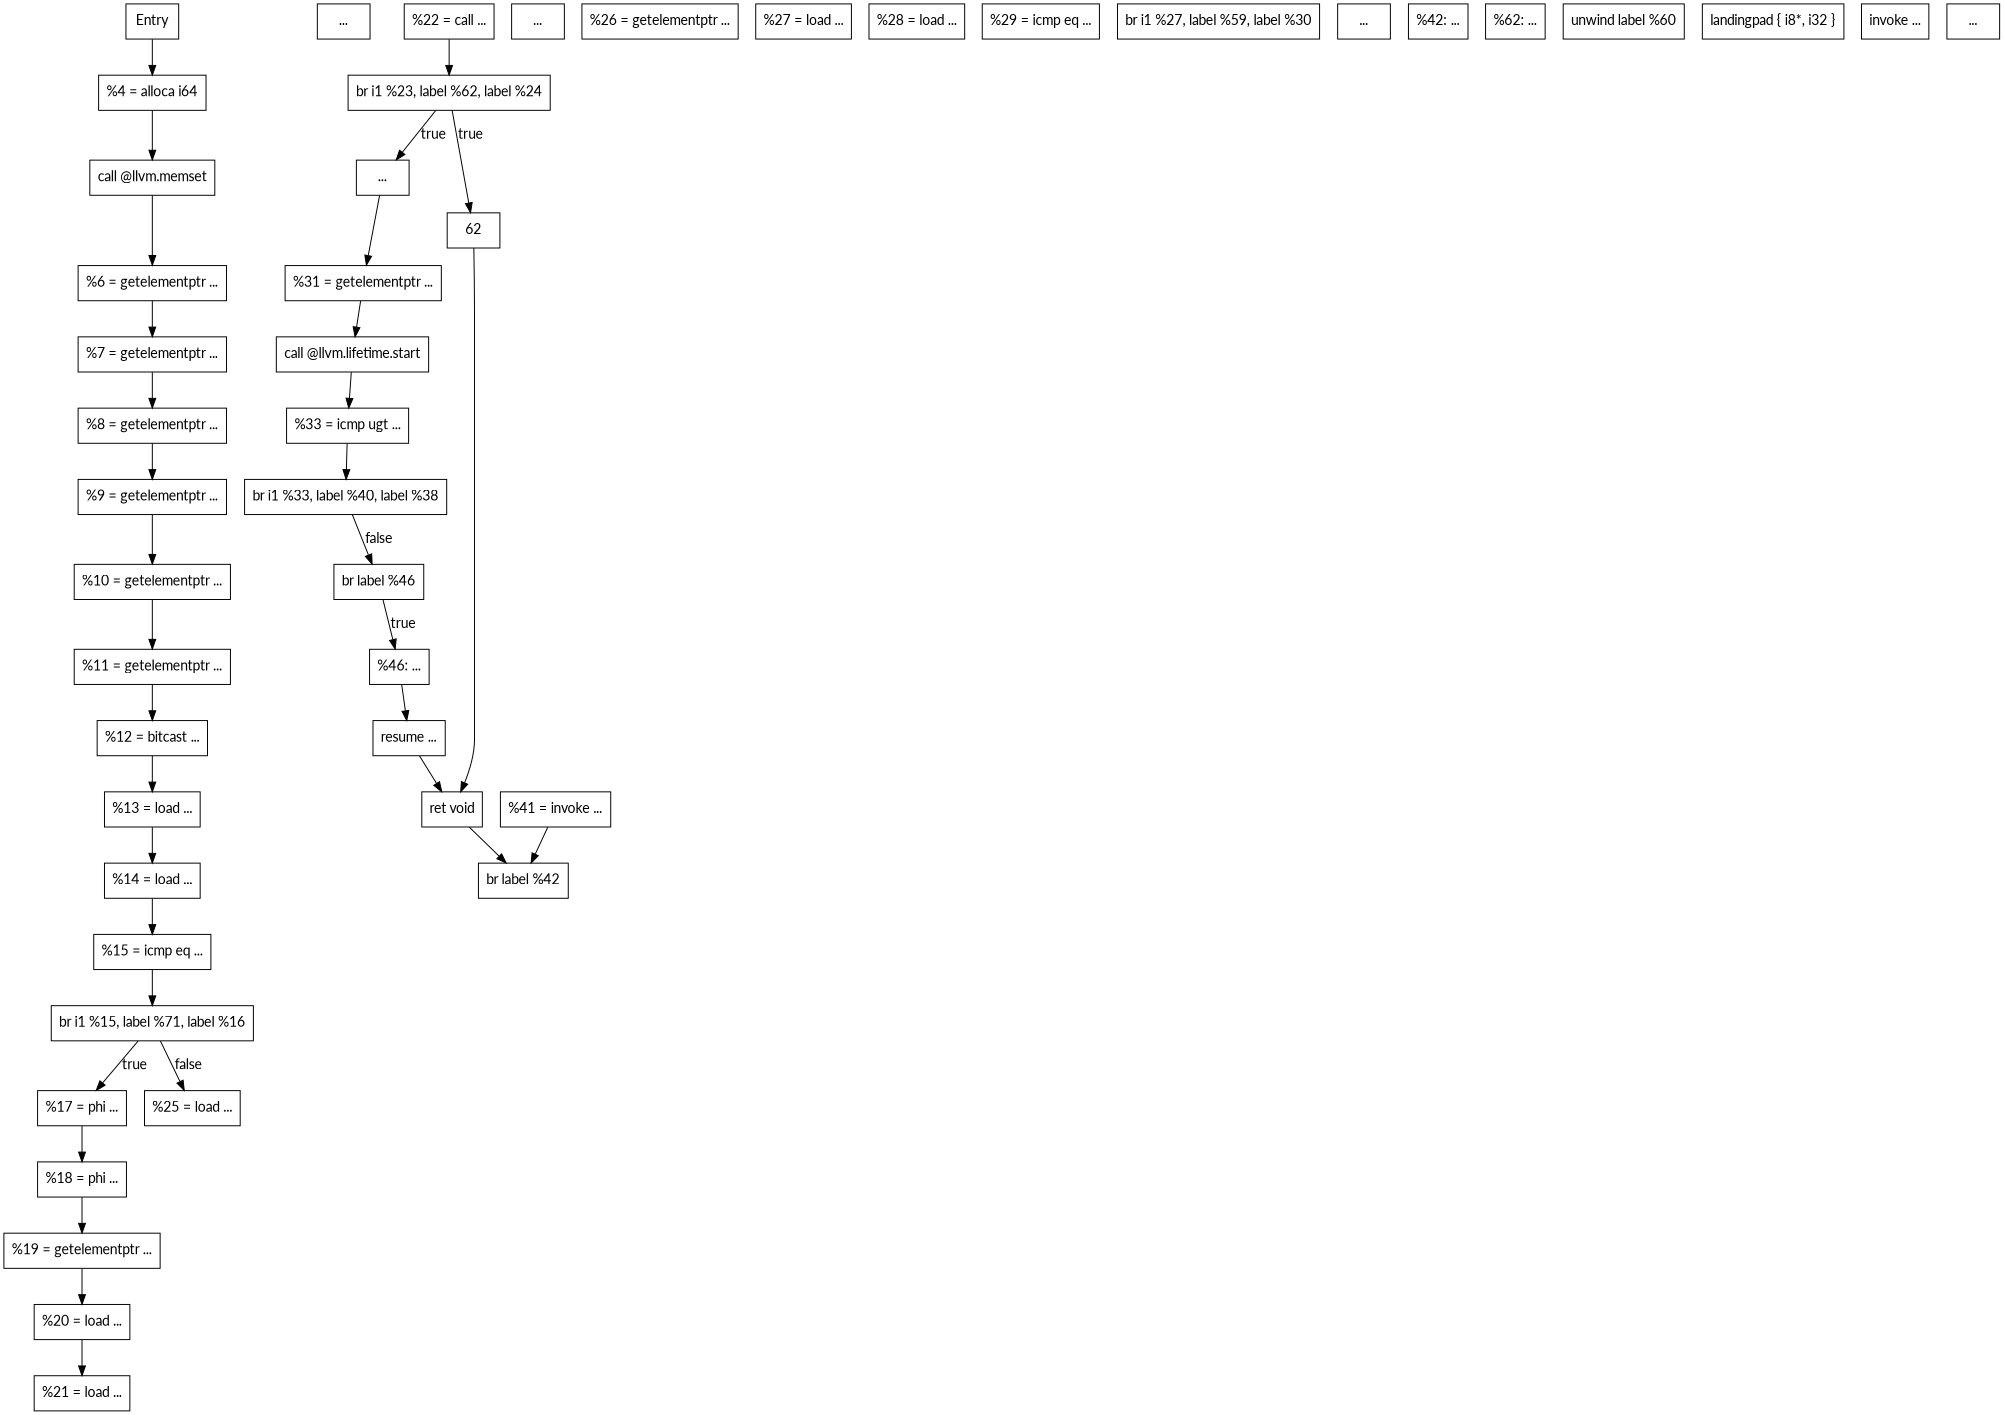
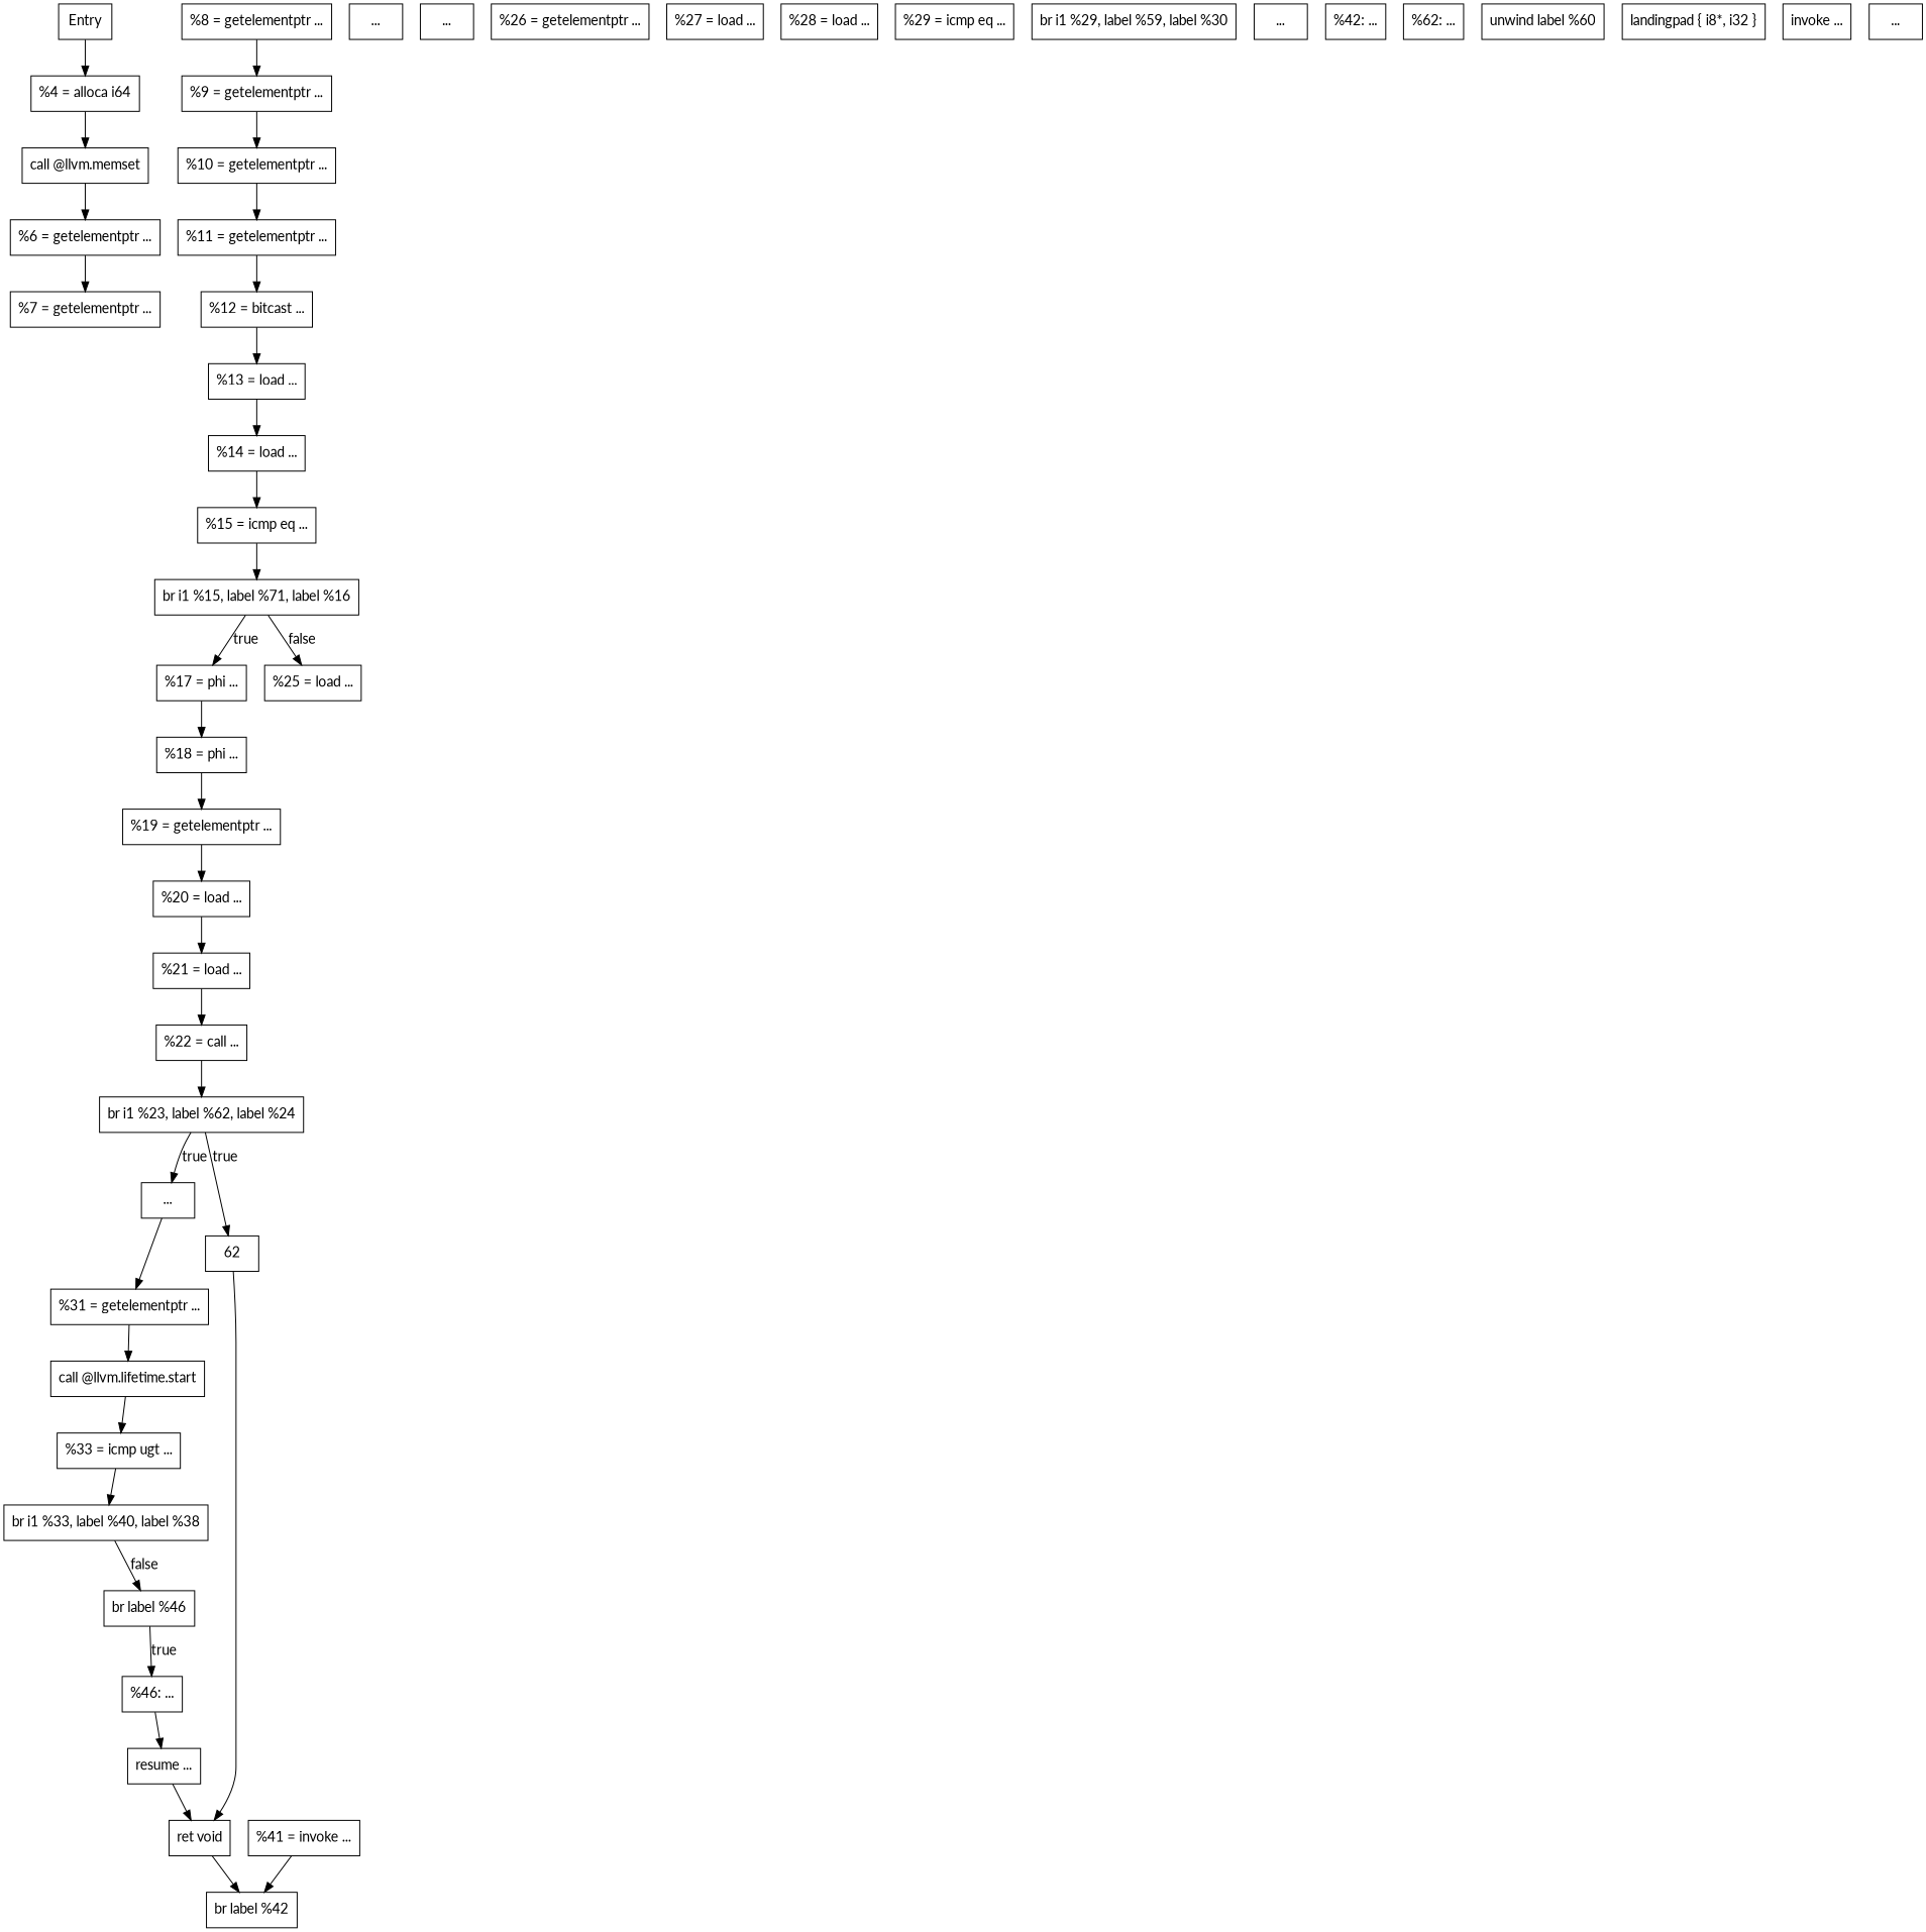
  digraph {
    fontname=Lato
    node [fontname=Lato shape=rectangle]
    edge [fontname=Lato]
    n1 [label=Entry]
    n2 [label="%4 = alloca i64"]
    n3 [label="call @llvm.memset"]
    n4 [label="%6 = getelementptr ..."]
    n5 [label="%7 = getelementptr ..."]
    n6 [label="%8 = getelementptr ..."]
    n7 [label="%9 = getelementptr ..."]
    n8 [label="%10 = getelementptr ..."]
    n9 [label="%11 = getelementptr ..."]
    n10 [label="%12 = bitcast ..."]
    n11 [label="%13 = load ..."]
    n12 [label="%14 = load ..."]
    n13 [label="%15 = icmp eq ..."]
    n14 [label="br i1 %15, label %71, label %16"]
    n15 [label="%17 = phi ..."]
    n16 [label="%25 = load ..."]
    n17 [label="%18 = phi ..."]
    n18 [label="..."]
    n19 [label="%19 = getelementptr ..."]
    n20 [label="%20 = load ..."]
    n21 [label="%21 = load ..."]
    n22 [label="%22 = call ..."]
    n23 [label="br i1 %23, label %62, label %24"]
    n24 [label="..."]
    62
    n26 [label="%31 = getelementptr ..."]
    n27 [label="ret void"]
    n28 [label="..."]
    n29 [label="%26 = getelementptr ..."]
    n30 [label="%27 = load ..."]
    n31 [label="%28 = load ..."]
    n32 [label="%29 = icmp eq ..."]
-   n33 [label="br i1 %27, label %59, label %30"]
+   n33 [label="br i1 %29, label %59, label %30"]
    n34 [label="call @llvm.lifetime.start"]
    n35 [label="%33 = icmp ugt ..."]
    n36 [label="br i1 %33, label %40, label %38"]
    n37 [label="br label %46"]
    n38 [label="%46: ..."]
    n39 [label="resume ..."]
    n40 [label="..."]
    n41 [label="%41 = invoke ..."]
    n42 [label="br label %42"]
    n43 [label="%42: ..."]
    n44 [label="%62: ..."]
    n45 [label="unwind label %60"]
    n46 [label="landingpad { i8*, i32 }"]
    n47 [label="invoke ..."]
    n48 [label="..."]
    n1 -> n2
    n2 -> n3
    n3 -> n4
    n4 -> n5
-   n5 -> n6
    n6 -> n7
    n7 -> n8
    n8 -> n9
    n9 -> n10
    n10 -> n11
    n11 -> n12
    n12 -> n13
    n13 -> n14
    n14 -> n15 [label=true]
    n14 -> n16 [label=false]
    n15 -> n17
    n17 -> n19
    n19 -> n20
    n20 -> n21
+   n21 -> n22
    n22 -> n23
    n23 -> n24 [label=true]
    n23 -> 62 [label=true]
    n24 -> n26
    62 -> n27
    n26 -> n34
    n27 -> n42
    n34 -> n35
    n35 -> n36
    n36 -> n37 [label=false]
    n37 -> n38 [label=true]
    n38 -> n39
    n39 -> n27
    n41 -> n42
  }
